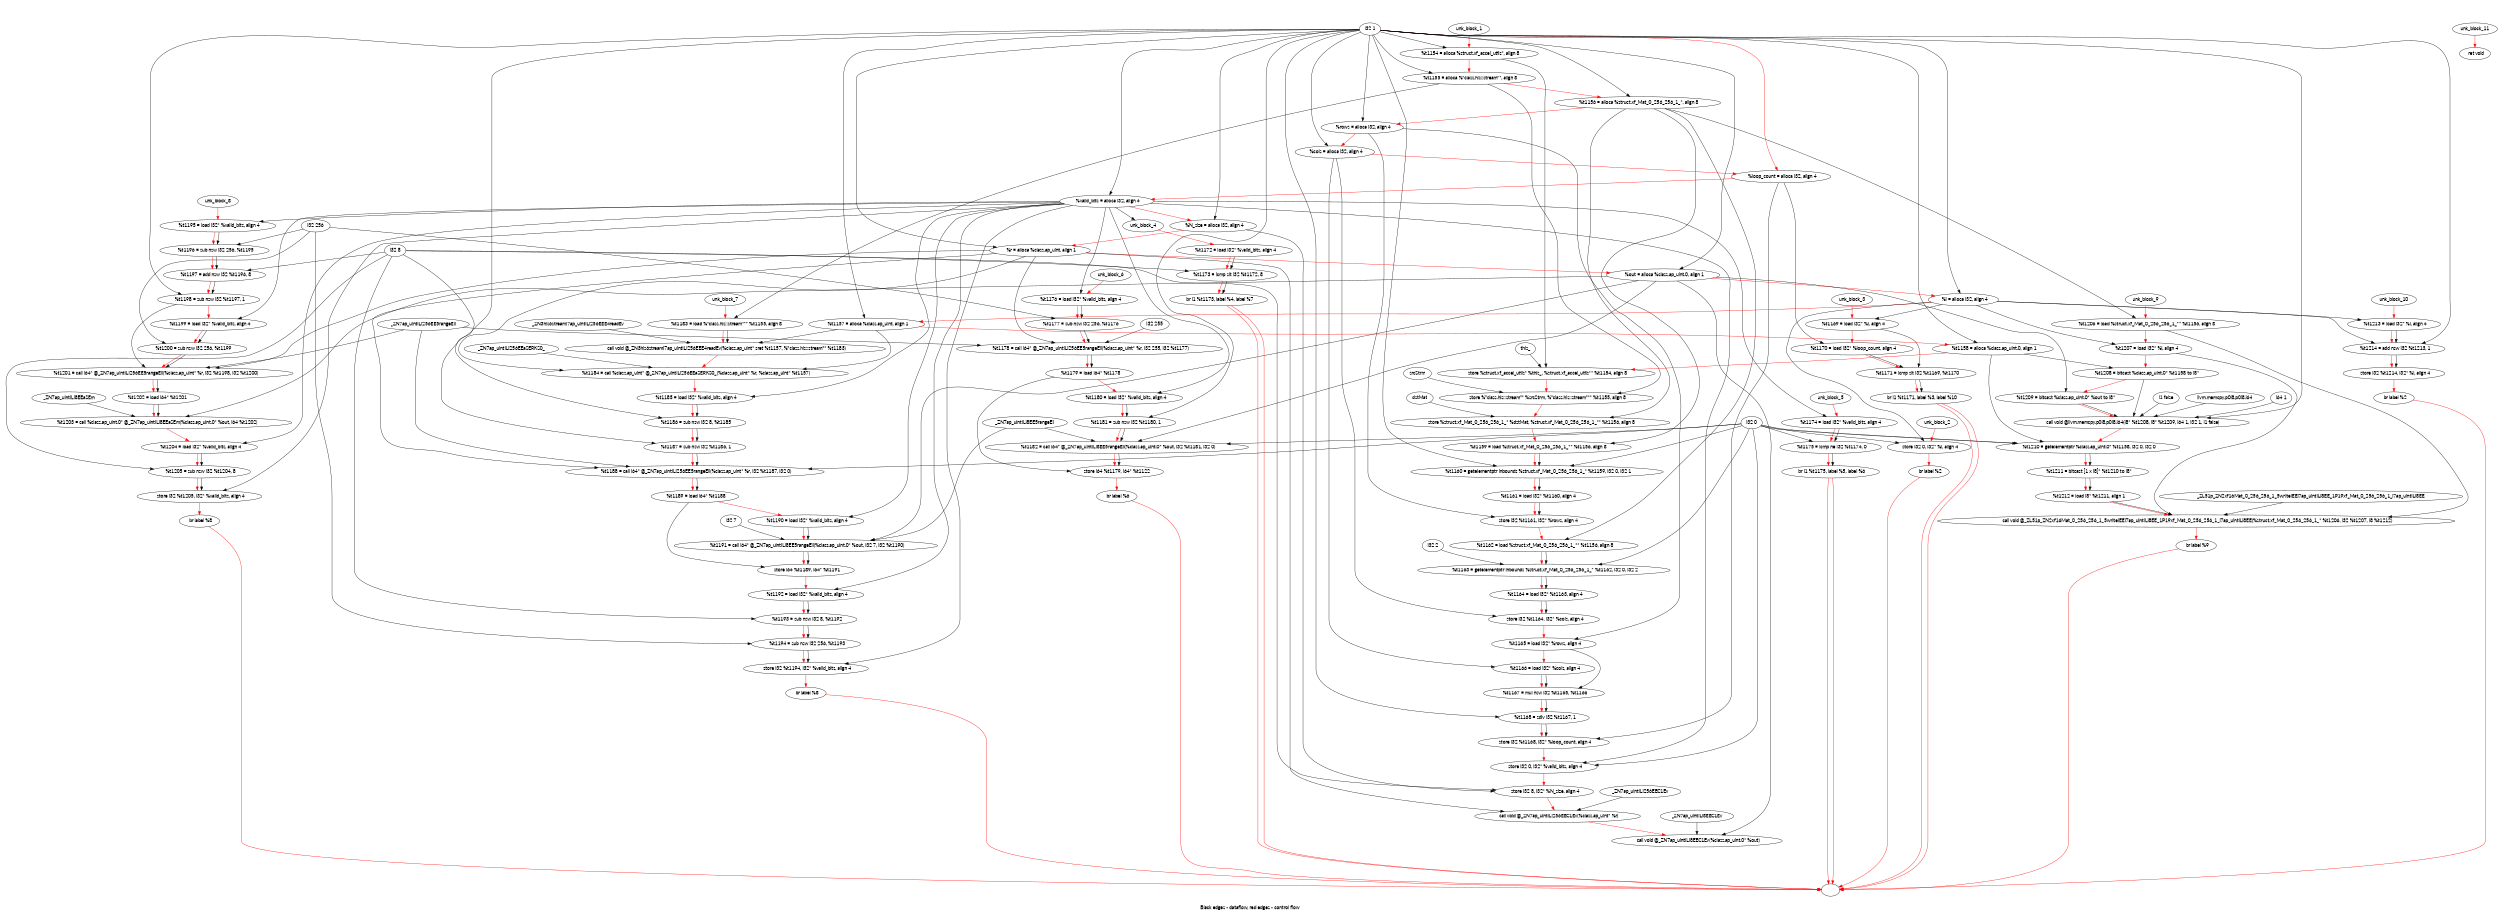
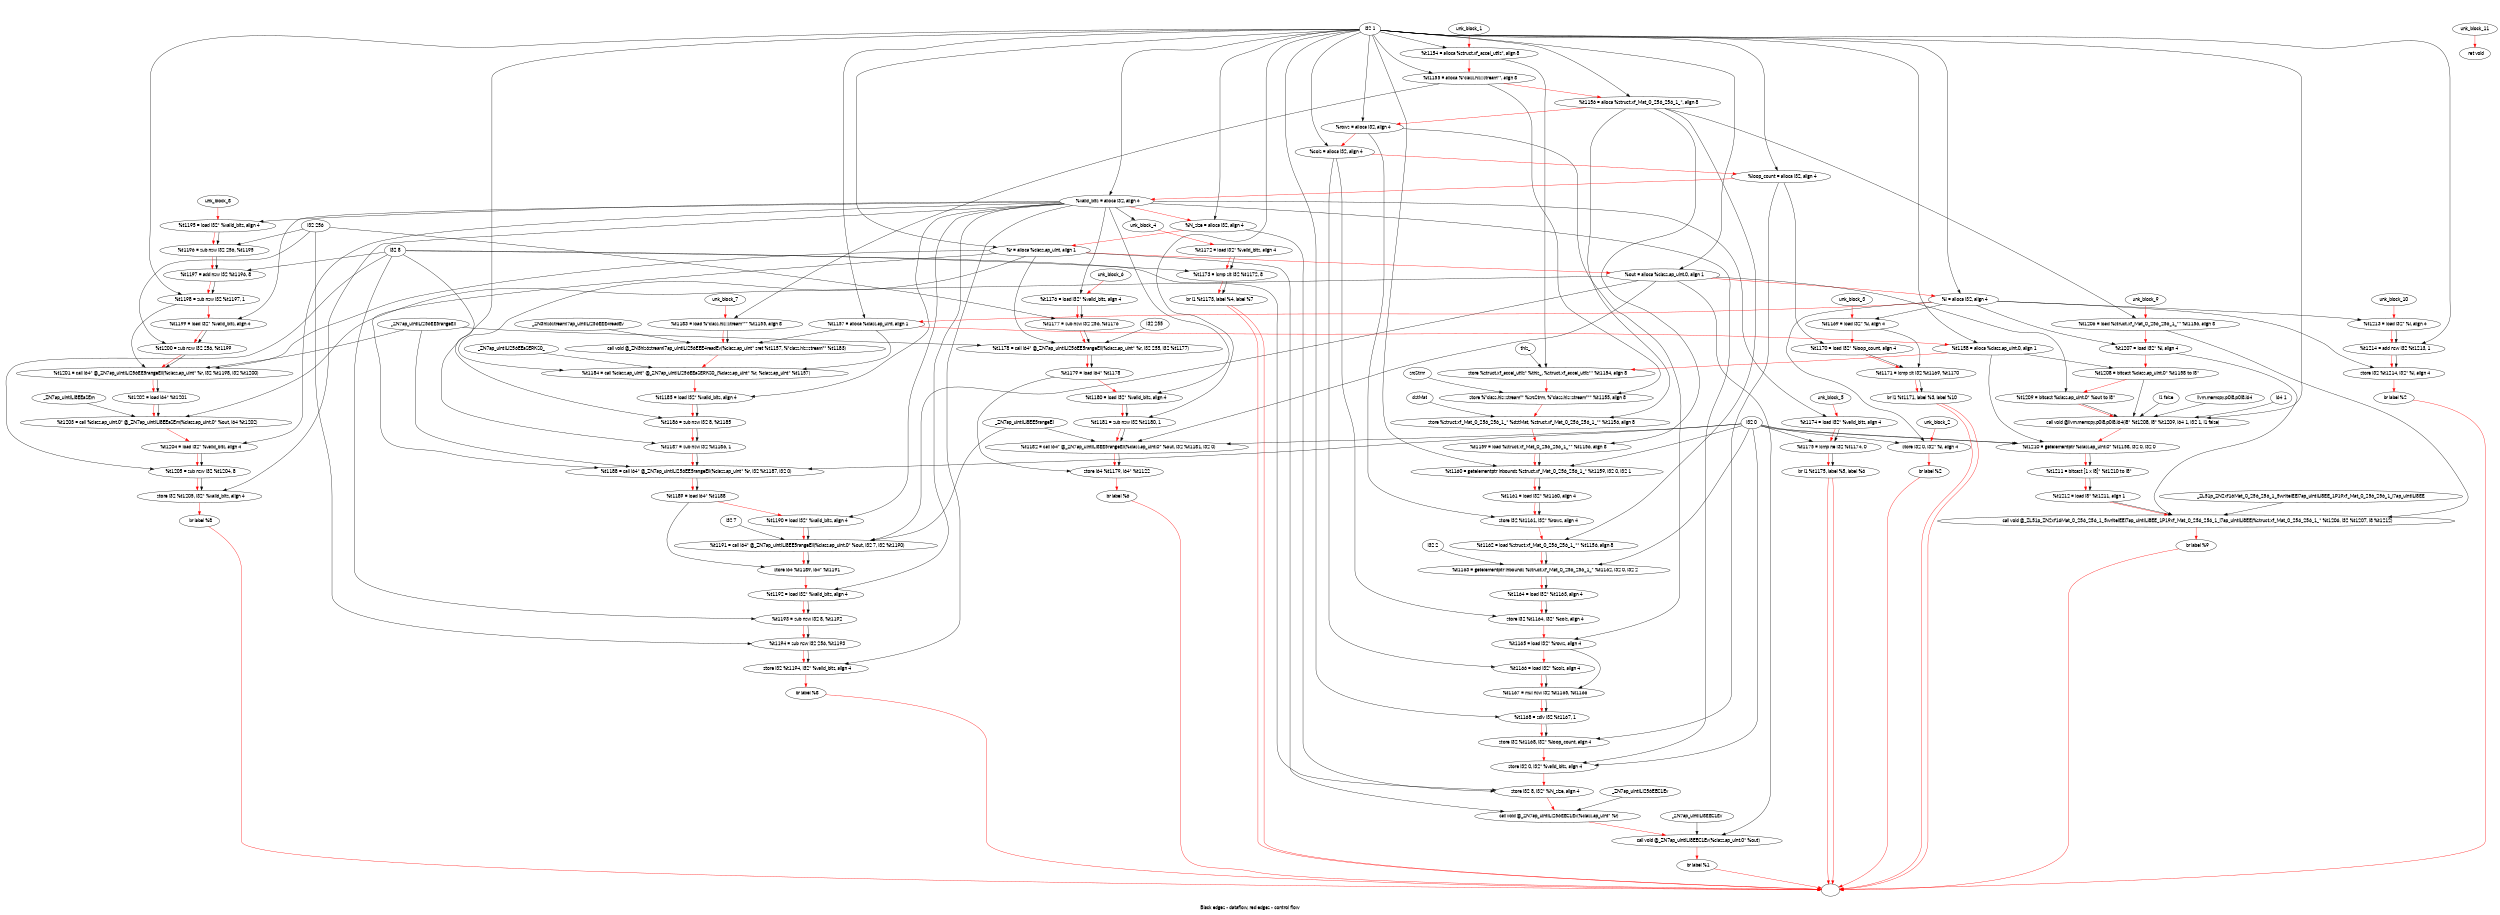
  digraph {
    compound=true
    fontname=Lato
    label="Black edges - dataflow, red edges - control flow"
    node [fontname=Lato]
    edge [fontname=Lato]
    n1 [label="  %t1154 = alloca %struct.xf_accel_utils*, align 8"]
    n2 [label="  %t1155 = alloca %\"class.hls::stream\"*, align 8"]
    n3 [label="  store %struct.xf_accel_utils* %this_, %struct.xf_accel_utils** %t1154, align 8"]
    n4 [label="  %t1156 = alloca %struct.xf_Mat_0_256_256_1_*, align 8"]
    n5 [label="  store %\"class.hls::stream\"* %srcStrm, %\"class.hls::stream\"** %t1155, align 8"]
    n6 [label="  %t1183 = load %\"class.hls::stream\"** %t1155, align 8"]
    n7 [label="  %rows = alloca i32, align 4"]
    n8 [label="  store %struct.xf_Mat_0_256_256_1_* %dstMat, %struct.xf_Mat_0_256_256_1_** %t1156, align 8"]
    n9 [label="  %t1159 = load %struct.xf_Mat_0_256_256_1_** %t1156, align 8"]
    n10 [label="  %t1162 = load %struct.xf_Mat_0_256_256_1_** %t1156, align 8"]
    n11 [label="  %t1206 = load %struct.xf_Mat_0_256_256_1_** %t1156, align 8"]
    n12 [label="  call void @_ZN3hls6streamI7ap_uintILi256EEE4readEv(%class.ap_uint* sret %t1157, %\"class.hls::stream\"* %t1183)"]
    n13 [label="  %cols = alloca i32, align 4"]
    n14 [label="  store i32 %t1161, i32* %rows, align 4"]
    n15 [label="  %t1165 = load i32* %rows, align 4"]
    n16 [label="  %t1160 = getelementptr inbounds %struct.xf_Mat_0_256_256_1_* %t1159, i32 0, i32 1"]
    n17 [label="  %t1163 = getelementptr inbounds %struct.xf_Mat_0_256_256_1_* %t1162, i32 0, i32 2"]
    n18 [label="  %t1207 = load i32* %i, align 4"]
    n19 [label="  call void @_ZL51p_ZN2xf16Mat_0_256_256_1_5writeIEEi7ap_uintILi8EE_1P19xf_Mat_0_256_256_1_i7ap_uintILi8EE(%struct.xf_Mat_0_256_256_1_* %t1206, i32 %t1207, i8 %t1212)"]
    n20 [label="  %loop_count = alloca i32, align 4"]
    n21 [label="  store i32 %t1164, i32* %cols, align 4"]
    n22 [label="  %t1166 = load i32* %cols, align 4"]
    n23 [label="  %t1167 = mul nsw i32 %t1165, %t1166"]
    n24 [label="  %valid_bits = alloca i32, align 4"]
    n25 [label="  store i32 %t1168, i32* %loop_count, align 4"]
    n26 [label="  %t1170 = load i32* %loop_count, align 4"]
    n27 [label="  %N_size = alloca i32, align 4"]
    n28 [label="  store i32 0, i32* %valid_bits, align 4"]
    n29 [label="  %t1174 = load i32* %valid_bits, align 4"]
    n30 [label="  %t1176 = load i32* %valid_bits, align 4"]
    n31 [label="  %t1180 = load i32* %valid_bits, align 4"]
    n32 [label="  %t1185 = load i32* %valid_bits, align 4"]
    n33 [label="  %t1190 = load i32* %valid_bits, align 4"]
    n34 [label="  %t1192 = load i32* %valid_bits, align 4"]
    n35 [label="  store i32 %t1194, i32* %valid_bits, align 4"]
    n36 [label="  %t1195 = load i32* %valid_bits, align 4"]
    n37 [label="  %t1199 = load i32* %valid_bits, align 4"]
    n38 [label="  %t1204 = load i32* %valid_bits, align 4"]
    n39 [label="  store i32 %t1205, i32* %valid_bits, align 4"]
    unk_block_4
    n41 [label="  %t1171 = icmp slt i32 %t1169, %t1170"]
    n42 [label="  %r = alloca %class.ap_uint, align 1"]
    n43 [label="  store i32 8, i32* %N_size, align 4"]
    n44 [label="  %t1172 = load i32* %valid_bits, align 4"]
    n45 [label="  %t1173 = icmp slt i32 %t1172, 8"]
    n46 [label="  %t1175 = icmp ne i32 %t1174, 0"]
    n47 [label="  %t1177 = sub nsw i32 256, %t1176"]
    n48 [label="  %t1181 = sub nsw i32 %t1180, 1"]
    n49 [label="  %t1186 = sub nsw i32 8, %t1185"]
    n50 [label="  %t1191 = call i64* @_ZN7ap_uintILi8EE5rangeEii(%class.ap_uint.0* %out, i32 7, i32 %t1190)"]
    n51 [label="  %t1193 = sub nsw i32 8, %t1192"]
    n52 [label="  br label %8"]
    n53 [label="  %t1196 = sub nsw i32 256, %t1195"]
    n54 [label="  %t1200 = sub nsw i32 256, %t1199"]
    n55 [label="  %t1205 = sub nsw i32 %t1204, 8"]
    n56 [label="  br label %8"]
    n57 [label="  %out = alloca %class.ap_uint.0, align 1"]
    n58 [label="  call void @_ZN7ap_uintILi256EEC1Ev(%class.ap_uint* %r)"]
    n59 [label="  %t1178 = call i64* @_ZN7ap_uintILi256EE5rangeEii(%class.ap_uint* %r, i32 255, i32 %t1177)"]
    n60 [label="  %t1184 = call %class.ap_uint* @_ZN7ap_uintILi256EEaSERKS0_(%class.ap_uint* %r, %class.ap_uint* %t1157)"]
    n61 [label="  %t1188 = call i64* @_ZN7ap_uintILi256EE5rangeEii(%class.ap_uint* %r, i32 %t1187, i32 0)"]
    n62 [label="  %t1201 = call i64* @_ZN7ap_uintILi256EE5rangeEii(%class.ap_uint* %r, i32 %t1198, i32 %t1200)"]
    n63 [label="  %i = alloca i32, align 4"]
    n64 [label="  call void @_ZN7ap_uintILi8EEC1Ev(%class.ap_uint.0* %out)"]
    n65 [label="  %t1182 = call i64* @_ZN7ap_uintILi8EE5rangeEii(%class.ap_uint.0* %out, i32 %t1181, i32 0)"]
    n66 [label="  %t1203 = call %class.ap_uint.0* @_ZN7ap_uintILi8EEaSEm(%class.ap_uint.0* %out, i64 %t1202)"]
    n67 [label="  %t1209 = bitcast %class.ap_uint.0* %out to i8*"]
    n68 [label="  %t1179 = load i64* %t1178"]
    n69 [label="  %t1189 = load i64* %t1188"]
    n70 [label="  %t1202 = load i64* %t1201"]
    n71 [label="  %t1157 = alloca %class.ap_uint, align 1"]
    n72 [label="  store i32 0, i32* %i, align 4"]
    n73 [label="  %t1169 = load i32* %i, align 4"]
    n74 [label="  %t1213 = load i32* %i, align 4"]
    n75 [label="  store i32 %t1214, i32* %i, align 4"]
+   n76 [label="  br label %1"]
    n77 [label="store i64 %t1179, i64* %t1122"]
    n78 [label="  store i64 %t1189, i64* %t1191"]
    n79 [label="  call void @llvm.memcpy.p0i8.p0i8.i64(i8* %t1208, i8* %t1209, i64 1, i32 1, i1 false)"]
    n80 [label="  %t1158 = alloca %class.ap_uint.0, align 1"]
    n81 [label="  br label %2"]
    n82 [label="  %t1208 = bitcast %class.ap_uint.0* %t1158 to i8*"]
    n83 [label="  %t1214 = add nsw i32 %t1213, 1"]
    n84 [label="  br label %2"]
    n85 [label="  %t1210 = getelementptr %class.ap_uint.0* %t1158, i32 0, i32 0"]
    n86 [label="  %t1211 = bitcast [1 x i8]* %t1210 to i8*"]
    n87 [label="  %t1161 = load i32* %t1160, align 4"]
    n88 [label="  %t1164 = load i32* %t1163, align 4"]
    n89 [label="  %t1168 = sdiv i32 %t1167, 1"]
    ""
    unk_block_1
    "i32 1"
    n93 [label="  %t1187 = sub nsw i32 %t1186, 1"]
    n94 [label="  %t1198 = sub nsw i32 %t1197, 1"]
    this_
    srcStrm
    dstMat
    "i32 0"
    n99 [label="  br i1 %t1175, label %5, label %6"]
    "i32 2"
    "i32 8"
    n102 [label="  %t1197 = add nsw i32 %t1196, 8"]
    n103 [label="  br i1 %t1173, label %4, label %7"]
    n104 [label="  %t1194 = sub nsw i32 256, %t1193"]
    _ZN7ap_uintILi256EEC1Ev
    _ZN7ap_uintILi8EEC1Ev
    unk_block_2
    n108 [label="  br i1 %t1171, label %3, label %10"]
    unk_block_3
    unk_block_5
    n111 [label="  br label %6"]
    unk_block_6
    "i32 256"
    "i32 255"
    _ZN7ap_uintILi256EE5rangeEii
    _ZN7ap_uintILi8EE5rangeEii
    unk_block_7
    _ZN3hls6streamI7ap_uintILi256EEE4readEv
    _ZN7ap_uintILi256EEaSERKS0_
    "i32 7"
    unk_block_8
    _ZN7ap_uintILi8EEaSEm
    n123 [label="  br label %9"]
    n124 [label="  %t1212 = load i8* %t1211, align 1"]
    unk_block_9
    "i64 1"
    "i1 false"
    "llvm.memcpy.p0i8.p0i8.i64"
    _ZL51p_ZN2xf16Mat_0_256_256_1_5writeIEEi7ap_uintILi8EE_1P19xf_Mat_0_256_256_1_i7ap_uintILi8EE
    unk_block_10
    n131 [label="  ret void"]
    unk_block_11
    n1 -> n2 [color=red weight=2]
    n1 -> n3
    n2 -> n4 [color=red weight=2]
    n2 -> n5
    n2 -> n6
    n3 -> n5 [color=red weight=2]
    n4 -> n7 [color=red weight=2]
    n4 -> n8
    n4 -> n9
    n4 -> n10
    n4 -> n11
    n5 -> n8 [color=red weight=2]
    n6 -> n12 [color=red weight=2]
    n6 -> n12
    n7 -> n13 [color=red weight=2]
    n7 -> n14
    n7 -> n15
    n8 -> n9 [color=red weight=2]
    n9 -> n16 [color=red weight=2]
    n9 -> n16
    n10 -> n17 [color=red weight=2]
    n10 -> n17
    n11 -> n18 [color=red weight=2]
    n11 -> n19
    n12 -> n60 [color=red weight=2]
    n13 -> n20 [color=red weight=2]
    n13 -> n21
    n13 -> n22
    n14 -> n10 [color=red weight=2]
    n15 -> n22 [color=red weight=2]
    n15 -> n23
    n16 -> n87 [color=red weight=2]
    n16 -> n87
    n17 -> n88 [color=red weight=2]
    n17 -> n88
    n18 -> n19
    n18 -> n82 [color=red weight=2]
    n19 -> n123 [color=red weight=2]
    n20 -> n24 [color=red weight=2]
    n20 -> n25
    n20 -> n26
    n21 -> n15 [color=red weight=2]
    n22 -> n23 [color=red weight=2]
    n22 -> n23
    n23 -> n89 [color=red weight=2]
    n23 -> n89
    n24 -> n27 [color=red weight=2]
    n24 -> n28
    n24 -> n29
    n24 -> n30
    n24 -> n31
    n24 -> n32
    n24 -> n33
    n24 -> n34
    n24 -> n35
    n24 -> n36
    n24 -> n37
    n24 -> n38
    n24 -> n39
    n24 -> unk_block_4
    n25 -> n28 [color=red weight=2]
    n26 -> n41 [color=red weight=2]
    n26 -> n41
    n27 -> n42 [color=red weight=2]
    n27 -> n43
    n28 -> n43 [color=red weight=2]
    n29 -> n46 [color=red weight=2]
    n29 -> n46
    n30 -> n47 [color=red weight=2]
    n30 -> n47
    n31 -> n48 [color=red weight=2]
    n31 -> n48
    n32 -> n49 [color=red weight=2]
    n32 -> n49
    n33 -> n50 [color=red weight=2]
    n33 -> n50
    n34 -> n51 [color=red weight=2]
    n34 -> n51
    n35 -> n52 [color=red weight=2]
    n36 -> n53 [color=red weight=2]
    n36 -> n53
    n37 -> n54 [color=red weight=2]
    n37 -> n54
    n38 -> n55 [color=red weight=2]
    n38 -> n55
    n39 -> n56 [color=red weight=2]
    unk_block_4 -> n44 [color=red]
    n41 -> n108 [color=red weight=2]
    n41 -> n108
    n42 -> n57 [color=red weight=2]
    n42 -> n58
    n42 -> n59
    n42 -> n60
    n42 -> n61
    n42 -> n62
    n43 -> n58 [color=red weight=2]
    n44 -> n45 [color=red weight=2]
    n44 -> n45
    n45 -> n103 [color=red weight=2]
    n45 -> n103
    n46 -> n99 [color=red weight=2]
    n46 -> n99
    n47 -> n59 [color=red weight=2]
    n47 -> n59
    n48 -> n65 [color=red weight=2]
    n48 -> n65
    n49 -> n93 [color=red weight=2]
    n49 -> n93
    n50 -> n78 [color=red weight=2]
    n50 -> n78
    n51 -> n104 [color=red weight=2]
    n51 -> n104
    n52 -> "" [color=red]
    n53 -> n102 [color=red weight=2]
    n53 -> n102
    n54 -> n62 [color=red weight=2]
    n54 -> n62
    n55 -> n39 [color=red weight=2]
    n55 -> n39
    n56 -> "" [color=red]
    n57 -> n50
    n57 -> n63 [color=red weight=2]
    n57 -> n64
    n57 -> n65
    n57 -> n66
    n57 -> n67
    n58 -> n64 [color=red weight=2]
    n59 -> n68 [color=red weight=2]
    n59 -> n68
    n60 -> n32 [color=red weight=2]
    n61 -> n69 [color=red weight=2]
    n61 -> n69
    n62 -> n70 [color=red weight=2]
    n62 -> n70
    n63 -> n18
    n63 -> n71 [color=red weight=2]
    n63 -> n72
    n63 -> n73
    n63 -> n74
-   n63 -> n83
+   n63 -> n75
+   n64 -> n76 [color=red weight=2]
    n65 -> n77 [color=red weight=2]
    n65 -> n77
    n66 -> n38 [color=red weight=2]
    n67 -> n79 [color=red weight=2]
    n67 -> n79
    n68 -> n31 [color=red weight=2]
    n68 -> n77
    n69 -> n33 [color=red weight=2]
    n69 -> n78
    n70 -> n66 [color=red weight=2]
    n70 -> n66
    n71 -> n12
    n71 -> n60
    n71 -> n80 [color=red weight=2]
    n72 -> n81 [color=red weight=2]
    n73 -> n26 [color=red weight=2]
    n73 -> n41
    n74 -> n83 [color=red weight=2]
    n74 -> n83
    n75 -> n84 [color=red weight=2]
+   n76 -> "" [color=red]
    n77 -> n111 [color=red weight=2]
    n78 -> n34 [color=red weight=2]
    n79 -> n85 [color=red weight=2]
    n80 -> n3 [color=red weight=2]
    n80 -> n82
    n80 -> n85
    n81 -> "" [color=red]
    n82 -> n67 [color=red weight=2]
    n82 -> n79
    n83 -> n75 [color=red weight=2]
    n83 -> n75
    n84 -> "" [color=red]
    n85 -> n86 [color=red weight=2]
    n85 -> n86
    n86 -> n124 [color=red weight=2]
    n86 -> n124
    n87 -> n14 [color=red weight=2]
    n87 -> n14
    n88 -> n21 [color=red weight=2]
    n88 -> n21
    n89 -> n25 [color=red weight=2]
    n89 -> n25
    unk_block_1 -> n1 [color=red]
    "i32 1" -> n1
    "i32 1" -> n2
    "i32 1" -> n4
    "i32 1" -> n7
    "i32 1" -> n13
    "i32 1" -> n16
-   "i32 1" -> n20 [color=red]
+   "i32 1" -> n20
    "i32 1" -> n24
    "i32 1" -> n27
    "i32 1" -> n42
    "i32 1" -> n48
    "i32 1" -> n57
    "i32 1" -> n63
    "i32 1" -> n71
    "i32 1" -> n79
    "i32 1" -> n80
    "i32 1" -> n83
    "i32 1" -> n89
    "i32 1" -> n93
    "i32 1" -> n94
    n93 -> n61 [color=red weight=2]
    n93 -> n61
    n94 -> n37 [color=red weight=2]
    n94 -> n62
    this_ -> n3
    srcStrm -> n5
    dstMat -> n8
    "i32 0" -> n16
    "i32 0" -> n17
    "i32 0" -> n28
    "i32 0" -> n46
    "i32 0" -> n61
    "i32 0" -> n65
    "i32 0" -> n72
    "i32 0" -> n85
    "i32 0" -> n85
    n99 -> "" [color=red]
    n99 -> "" [color=red]
    "i32 2" -> n17
    "i32 8" -> n43
    "i32 8" -> n45
    "i32 8" -> n49
    "i32 8" -> n51
    "i32 8" -> n55
    "i32 8" -> n102
    n102 -> n94 [color=red weight=2]
    n102 -> n94
    n103 -> "" [color=red]
    n103 -> "" [color=red]
    n104 -> n35 [color=red weight=2]
    n104 -> n35
    _ZN7ap_uintILi256EEC1Ev -> n58
    _ZN7ap_uintILi8EEC1Ev -> n64
    unk_block_2 -> n72 [color=red]
    n108 -> "" [color=red]
    n108 -> "" [color=red]
    unk_block_3 -> n73 [color=red]
    unk_block_5 -> n29 [color=red]
    n111 -> "" [color=red]
    unk_block_6 -> n30 [color=red]
    "i32 256" -> n47
    "i32 256" -> n53
    "i32 256" -> n54
    "i32 256" -> n104
    "i32 255" -> n59
    _ZN7ap_uintILi256EE5rangeEii -> n59
    _ZN7ap_uintILi256EE5rangeEii -> n61
    _ZN7ap_uintILi256EE5rangeEii -> n62
    _ZN7ap_uintILi8EE5rangeEii -> n50
    _ZN7ap_uintILi8EE5rangeEii -> n65
    unk_block_7 -> n6 [color=red]
    _ZN3hls6streamI7ap_uintILi256EEE4readEv -> n12
    _ZN7ap_uintILi256EEaSERKS0_ -> n60
    "i32 7" -> n50
    unk_block_8 -> n36 [color=red]
    _ZN7ap_uintILi8EEaSEm -> n66
    n123 -> "" [color=red]
    n124 -> n19 [color=red weight=2]
    n124 -> n19
    unk_block_9 -> n11 [color=red]
    "i64 1" -> n79
    "i1 false" -> n79
    "llvm.memcpy.p0i8.p0i8.i64" -> n79
    _ZL51p_ZN2xf16Mat_0_256_256_1_5writeIEEi7ap_uintILi8EE_1P19xf_Mat_0_256_256_1_i7ap_uintILi8EE -> n19
    unk_block_10 -> n74 [color=red]
    unk_block_11 -> n131 [color=red]
  }
